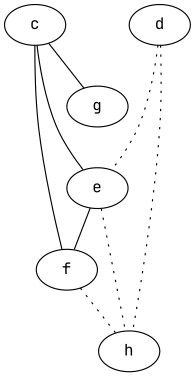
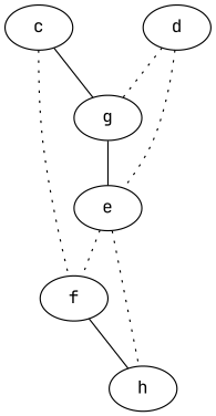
  graph {
    fontname="JetBrains Mono"
    node [fontname="JetBrains Mono"]
    edge [fontname="JetBrains Mono" style=dotted]
    f
    h
    c
    g
    e
    d
-   f -- h
-   c -- f [style=solid]
+   f -- h [style=""]
+   c -- f
    c -- g [style=solid]
-   c -- e [style=""]
-   e -- f [style=""]
+   g -- e [style=""]
+   e -- f
    e -- h
-   d -- h
+   d -- g
    d -- e
  }
